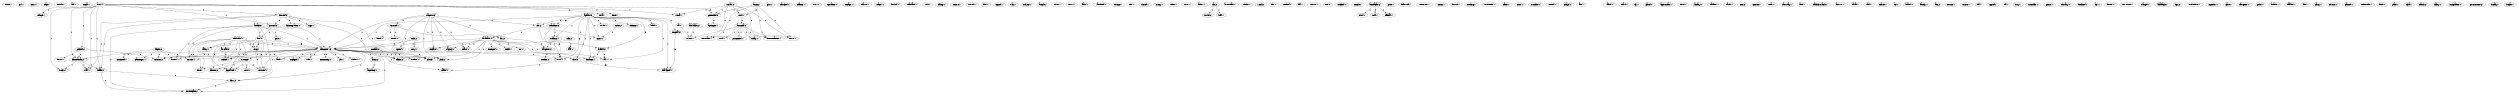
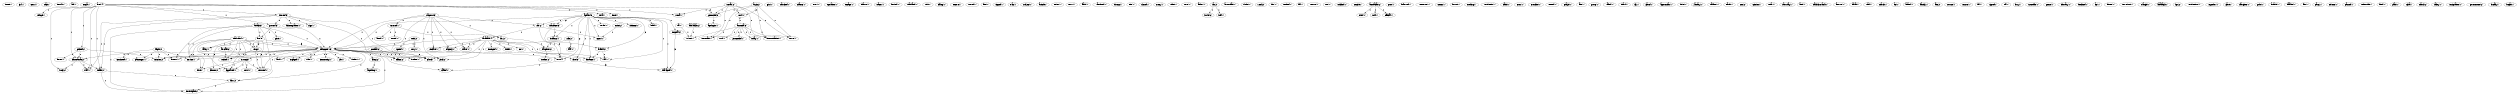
  digraph {
    n1 [label="home(1)"]
    n2 [label="girl(1)"]
    n3 [label="crew(1)"]
    n4 [label="map(1)"]
    n5 [label="henrik(1)"]
    n6 [label="arf(1)"]
    n7 [label="ezoya(1)"]
    n8 [label="azeri(4)"]
    n9 [label="refuge(1)"]
    n10 [label="picked(2)"]
    n11 [label="sera(1)"]
    n12 [label="showed(3)"]
    n13 [label="ground(3)"]
    n14 [label="cameraman(2)"]
    n15 [label="death(2)"]
    n16 [label="time(1)"]
    n17 [label="body(2)"]
    n18 [label="zuma(1)"]
    n19 [label="trail(1)"]
    n20 [label="genocide(3)"]
    n21 [label="dozen(1)"]
    n22 [label="mission(2)"]
    n23 [label="pilot(3)"]
    n24 [label="disintegration(1)"]
    n25 [label="officer(2)"]
    n26 [label="sign(1)"]
    n27 [label="helicopter(13)"]
    n28 [label="fire(5)"]
    n29 [label="flew(2)"]
    n30 [label="investigate(2)"]
    n31 [label="apologist(1)"]
    n32 [label="rocked(1)"]
    n33 [label="armour(1)"]
    n34 [label="service(1)"]
    n35 [label="pick(2)"]
    n36 [label="town(4)"]
    n37 [label="returned(1)"]
    n38 [label="shot(3)"]
    n39 [label="land(1)"]
    n40 [label="engaged(1)"]
    n41 [label="side(1)"]
    n42 [label="community(1)"]
    n43 [label="swung(3)"]
    n44 [label="firing(2)"]
    n45 [label="job(1)"]
    n46 [label="called(1)"]
    n47 [label="window(1)"]
    n48 [label="wing(2)"]
    n49 [label="cannon(2)"]
    n50 [label="grin(1)"]
    n51 [label="marched(1)"]
    n52 [label="chance(1)"]
    n53 [label="knew(1)"]
    n54 [label="operation(1)"]
    n55 [label="escape(1)"]
    n56 [label="ohanus(1)"]
    n57 [label="starboard(1)"]
    n58 [label="valley(1)"]
    n59 [label="appeared(1)"]
    n60 [label="dive(1)"]
    n61 [label="sharapnel(1)"]
    n62 [label="burst(1)"]
    n63 [label="anything(1)"]
    n64 [label="tracer(1)"]
    n65 [label="ferried(1)"]
    n66 [label="mainland(1)"]
    n67 [label="visit(1)"]
    n68 [label="killing(1)"]
    n69 [label="lecture(1)"]
    n70 [label="moved(1)"]
    n71 [label="flee(1)"]
    n72 [label="attack(3)"]
    n73 [label="give(1)"]
    n74 [label="tipped(1)"]
    n75 [label="trap(1)"]
    n76 [label="subject(1)"]
    n77 [label="article(1)"]
    n78 [label="exists(1)"]
    n79 [label="snow(1)"]
    n80 [label="flash(1)"]
    n81 [label="wandered(1)"]
    n82 [label="thump(1)"]
    n83 [label="site(1)"]
    n84 [label="closed(1)"]
    n85 [label="crony(1)"]
    n86 [label="video(1)"]
    n87 [label="news(1)"]
    n88 [label="father(1)"]
    n89 [label="karabakh(4)"]
    n90 [label="emerged(1)"]
    n91 [label="think(1)"]
    n92 [label="pm(1)"]
    n93 [label="enclave(1)"]
    n94 [label="airfield(2)"]
    n95 [label="tragedy(1)"]
    n96 [label="distance(1)"]
    n97 [label="wall(1)"]
    n98 [label="shave(1)"]
    n99 [label="war(2)"]
    n100 [label="report(1)"]
    n101 [label="ran(2)"]
    n102 [label="broke(2)"]
    n103 [label="hell(1)"]
    n104 [label="arromdian(1)"]
    n105 [label="doubt(1)"]
    n106 [label="week(2)"]
    n107 [label="armenia(3)"]
    n108 [label="soul(1)"]
    n109 [label="proceeded(1)"]
    n110 [label="today(1)"]
    n111 [label="work(1)"]
    n112 [label="mountain(1)"]
    n113 [label="writes(1)"]
    n114 [label="serve(1)"]
    n115 [label="extermination(1)"]
    n116 [label="nagorno(3)"]
    n117 [label="covered(1)"]
    n118 [label="saw(2)"]
    n119 [label="mortis(1)"]
    n120 [label="blood(1)"]
    n121 [label="daughter(2)"]
    n122 [label="mother(2)"]
    n123 [label="dirt(1)"]
    n124 [label="tended(1)"]
    n125 [label="fill(1)"]
    n126 [label="zumrut(1)"]
    n127 [label="son(1)"]
    n128 [label="trickled(1)"]
    n129 [label="combat(2)"]
    n130 [label="brother(1)"]
    n131 [label="couple(1)"]
    n132 [label="azerbaijan(2)"]
    n133 [label="tried(1)"]
    n134 [label="told(1)"]
    n135 [label="official(1)"]
    n136 [label="post(1)"]
    n137 [label="followed(1)"]
    n138 [label="westerner(1)"]
    n139 [label="comes(1)"]
    n140 [label="took(2)"]
    n141 [label="speed(1)"]
    n142 [label="hurry(1)"]
    n143 [label="forum(1)"]
    n144 [label="nothing(1)"]
    n145 [label="revisionist(1)"]
    n146 [label="cabin(1)"]
    n147 [label="agdam(5)"]
    n148 [label="border(1)"]
    n149 [label="violence(1)"]
    n150 [label="hospital(2)"]
    n151 [label="massacre(3)"]
    n152 [label="breakup(1)"]
    n153 [label="head(1)"]
    n154 [label="da(1)"]
    n155 [label="cross(1)"]
    n156 [label="flight(2)"]
    n157 [label="consisted(1)"]
    n158 [label="passenger(1)"]
    n159 [label="crossfire(1)"]
    n160 [label="vented(1)"]
    n161 [label="quayle(1)"]
    n162 [label="fate(1)"]
+   n163 [label="group(1)"]
    n164 [label="wailed(1)"]
    n165 [label="board(1)"]
    n166 [label="fly(1)"]
    n167 [label="gazed(1)"]
    n168 [label="appressian(1)"]
    n169 [label="drive(1)"]
    n170 [label="january(1)"]
    n171 [label="sakikov(1)"]
    n172 [label="earth(1)"]
    n173 [label="com(2)"]
    n174 [label="opinion(1)"]
    n175 [label="omar(1)"]
    n176 [label="saturday(1)"]
    n177 [label="anti(1)"]
    n178 [label="nakhichevanik(1)"]
    n179 [label="answer(1)"]
    n180 [label="sahak(1)"]
    n181 [label="serdar(2)"]
    n182 [label="road(1)"]
    n183 [label="search(1)"]
    n184 [label="wife(2)"]
    n185 [label="fall(1)"]
    n186 [label="act(1)"]
    n187 [label="anatol(1)"]
    n188 [label="family(1)"]
    n189 [label="fact(2)"]
    n190 [label="source(1)"]
    n191 [label="rescue(1)"]
    n192 [label="kill(1)"]
    n193 [label="ripped(1)"]
    n194 [label="hill(1)"]
    n195 [label="fury(1)"]
    n196 [label="crocodile(1)"]
    n197 [label="geese(1)"]
    n198 [label="february(1)"]
    n199 [label="declined(1)"]
    n200 [label="apr(1)"]
    n201 [label="aircraft(2)"]
    n202 [label="dinner(1)"]
    n203 [label="terrorism(1)"]
    n204 [label="triangle(1)"]
    n205 [label="karabagh(1)"]
    n206 [label="kpc(2)"]
    n207 [label="revisionism(1)"]
    n208 [label="argic(2)"]
    n209 [label="veyselov(1)"]
    n210 [label="gave(1)"]
    n211 [label="slaughter(1)"]
    n212 [label="goltz(1)"]
    n213 [label="assault(1)"]
    n214 [label="balakisi(1)"]
    n215 [label="film(1)"]
    n216 [label="party(1)"]
    n217 [label="column(1)"]
    n218 [label="union(2)"]
    n219 [label="passed(1)"]
    n220 [label="underside(1)"]
    n221 [label="fired(1)"]
    n222 [label="plain(1)"]
    n223 [label="sdpa(1)"]
    n224 [label="march(2)"]
    n225 [label="azarbaijan(2)"]
    n226 [label="safety(1)"]
    n227 [label="resignation(1)"]
    n228 [label="government(2)"]
    n229 [label="khojaly(1)"]
    n230 [label="began(1)"]
    n8 -> n9 [label=1]
    n8 -> n10 [label=1]
    n8 -> n11 [label=1]
    n8 -> n12 [label=1]
    n8 -> n13 [label=1]
    n8 -> n14 [label=1]
    n8 -> n15 [label=1]
    n8 -> n16 [label=1]
    n8 -> n17 [label=1]
    n8 -> n18 [label=1]
    n8 -> n19 [label=1]
    n8 -> n20 [label=2]
    n10 -> n14 [label=1]
    n10 -> n21 [label=1]
    n10 -> n22 [label=1]
    n12 -> n13 [label=1]
    n12 -> n15 [label=1]
    n12 -> n19 [label=1]
    n12 -> n23 [label=1]
    n12 -> n24 [label=1]
    n12 -> n25 [label=1]
    n12 -> n26 [label=1]
    n13 -> n27 [label=1]
    n13 -> n28 [label=1]
    n14 -> n15 [label=1]
    n14 -> n17 [label=1]
    n14 -> n19 [label=1]
    n15 -> n29 [label=1]
    n15 -> n30 [label=1]
    n20 -> n31 [label=1]
    n27 -> n14 [label=1]
    n27 -> n22 [label=1]
    n27 -> n23 [label=1]
    n27 -> n25 [label=1]
    n27 -> n29 [label=1]
    n27 -> n30 [label=1]
    n27 -> n32 [label=1]
    n27 -> n33 [label=1]
    n27 -> n34 [label=1]
    n27 -> n35 [label=2]
    n27 -> n36 [label=1]
    n27 -> n37 [label=1]
    n27 -> n38 [label=1]
    n27 -> n39 [label=1]
    n27 -> n40 [label=1]
    n27 -> n41 [label=1]
    n27 -> n42 [label=1]
    n27 -> n43 [label=1]
    n27 -> n44 [label=1]
    n27 -> n45 [label=1]
    n27 -> n46 [label=1]
    n27 -> n47 [label=1]
    n28 -> n27 [label=3]
    n28 -> n37 [label=2]
    n28 -> n48 [label=2]
    n28 -> n49 [label=2]
    n29 -> n30 [label=1]
    n36 -> n46 [label=1]
    n38 -> n61 [label=3]
    n43 -> n37 [label=1]
    n43 -> n49 [label=1]
    n43 -> n59 [label=1]
    n43 -> n60 [label=1]
    n43 -> n62 [label=1]
    n44 -> n63 [label=1]
    n48 -> n32 [label=1]
    n48 -> n37 [label=1]
    n57 -> n27 [label=1]
    n57 -> n27 [label=1]
    n57 -> n32 [label=1]
    n57 -> n32 [label=1]
    n57 -> n48 [label=1]
    n57 -> n48 [label=1]
    n57 -> n58 [label=1]
    n57 -> n58 [label=1]
    n57 -> n59 [label=1]
    n57 -> n59 [label=1]
    n57 -> n60 [label=1]
    n57 -> n60 [label=1]
    n72 -> n27 [label=1]
    n72 -> n28 [label=1]
    n72 -> n29 [label=1]
    n72 -> n30 [label=1]
    n72 -> n33 [label=1]
    n72 -> n34 [label=1]
    n72 -> n73 [label=1]
    n89 -> n23 [label=1]
    n89 -> n27 [label=1]
    n89 -> n35 [label=1]
    n89 -> n90 [label=1]
    n89 -> n91 [label=1]
    n89 -> n92 [label=1]
    n89 -> n93 [label=1]
    n89 -> n94 [label=1]
    n89 -> n95 [label=1]
    n89 -> n96 [label=1]
    n89 -> n97 [label=1]
    n89 -> n98 [label=1]
    n94 -> n96 [label=1]
    n94 -> n97 [label=1]
    n99 -> n36 [label=1]
    n99 -> n89 [label=1]
    n99 -> n100 [label=1]
    n101 -> n102 [label=1]
    n101 -> n103 [label=1]
    n107 -> n108 [label=1]
    n107 -> n109 [label=1]
    n107 -> n110 [label=1]
-   n111 -> n107 [label=1]
+   n107 -> n111 [label=1]
    n107 -> n112 [label=1]
    n107 -> n113 [label=1]
    n107 -> n114 [label=1]
    n107 -> n115 [label=1]
    n116 -> n23 [label=1]
    n116 -> n27 [label=1]
    n116 -> n35 [label=1]
    n116 -> n93 [label=1]
    n116 -> n95 [label=1]
    n116 -> n98 [label=1]
    n116 -> n99 [label=1]
    n116 -> n117 [label=1]
    n116 -> n118 [label=1]
    n117 -> n118 [label=1]
    n117 -> n119 [label=1]
    n117 -> n120 [label=1]
    n118 -> n121 [label=1]
    n121 -> n122 [label=1]
    n129 -> n22 [label=1]
    n129 -> n23 [label=1]
    n129 -> n25 [label=1]
    n129 -> n130 [label=1]
    n132 -> n133 [label=1]
    n132 -> n134 [label=1]
    n132 -> n135 [label=1]
    n140 -> n27 [label=1]
    n140 -> n141 [label=1]
    n140 -> n142 [label=1]
    n147 -> n27 [label=1]
    n147 -> n36 [label=2]
    n147 -> n38 [label=1]
    n147 -> n61 [label=1]
    n147 -> n94 [label=2]
    n147 -> n96 [label=1]
    n147 -> n97 [label=1]
    n147 -> n99 [label=1]
    n147 -> n100 [label=1]
    n147 -> n148 [label=1]
    n147 -> n149 [label=1]
    n147 -> n150 [label=1]
    n147 -> n151 [label=2]
    n147 -> n152 [label=1]
    n147 -> n153 [label=1]
    n150 -> n61 [label=3]
    n151 -> n36 [label=2]
    n151 -> n152 [label=1]
    n154 -> n113 [label=1]
    n156 -> n22 [label=1]
    n156 -> n33 [label=1]
    n156 -> n34 [label=1]
    n156 -> n157 [label=1]
    n156 -> n158 [label=1]
    n181 -> n18 [label=1]
    n181 -> n20 [label=1]
    n181 -> n111 [label=1]
    n181 -> n112 [label=1]
    n181 -> n114 [label=1]
    n181 -> n115 [label=1]
    n184 -> n121 [label=1]
    n184 -> n185 [label=1]
    n201 -> n32 [label=1]
    n208 -> n20 [label=1]
    n208 -> n111 [label=2]
    n208 -> n112 [label=1]
    n208 -> n114 [label=1]
    n208 -> n115 [label=1]
    n218 -> n100 [label=1]
    n225 -> n113 [label=1]
  }
